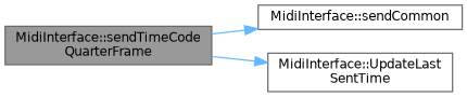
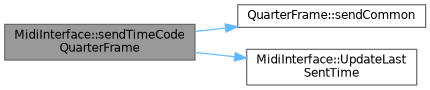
  digraph {
    rankdir=LR
    node [color=grey40 fillcolor=white fontname=Helvetica fontsize=10 shape=box style=filled]
    edge [color=steelblue1 fontname=Helvetica fontsize=10 labelfontname=Helvetica labelfontsize=10 style=solid]
    n1 [color=gray40 fillcolor=grey60 fontcolor=black height=0.2 label="MidiInterface::sendTimeCode\lQuarterFrame" width=0.4]
-   n2 [height=0.2 label="MidiInterface::sendCommon" width=0.4]
+   n2 [height=0.2 label="QuarterFrame::sendCommon" width=0.4]
    n3 [height=0.2 label="MidiInterface::UpdateLast\lSentTime" width=0.4]
    n1 -> n2
    n1 -> n3
  }
